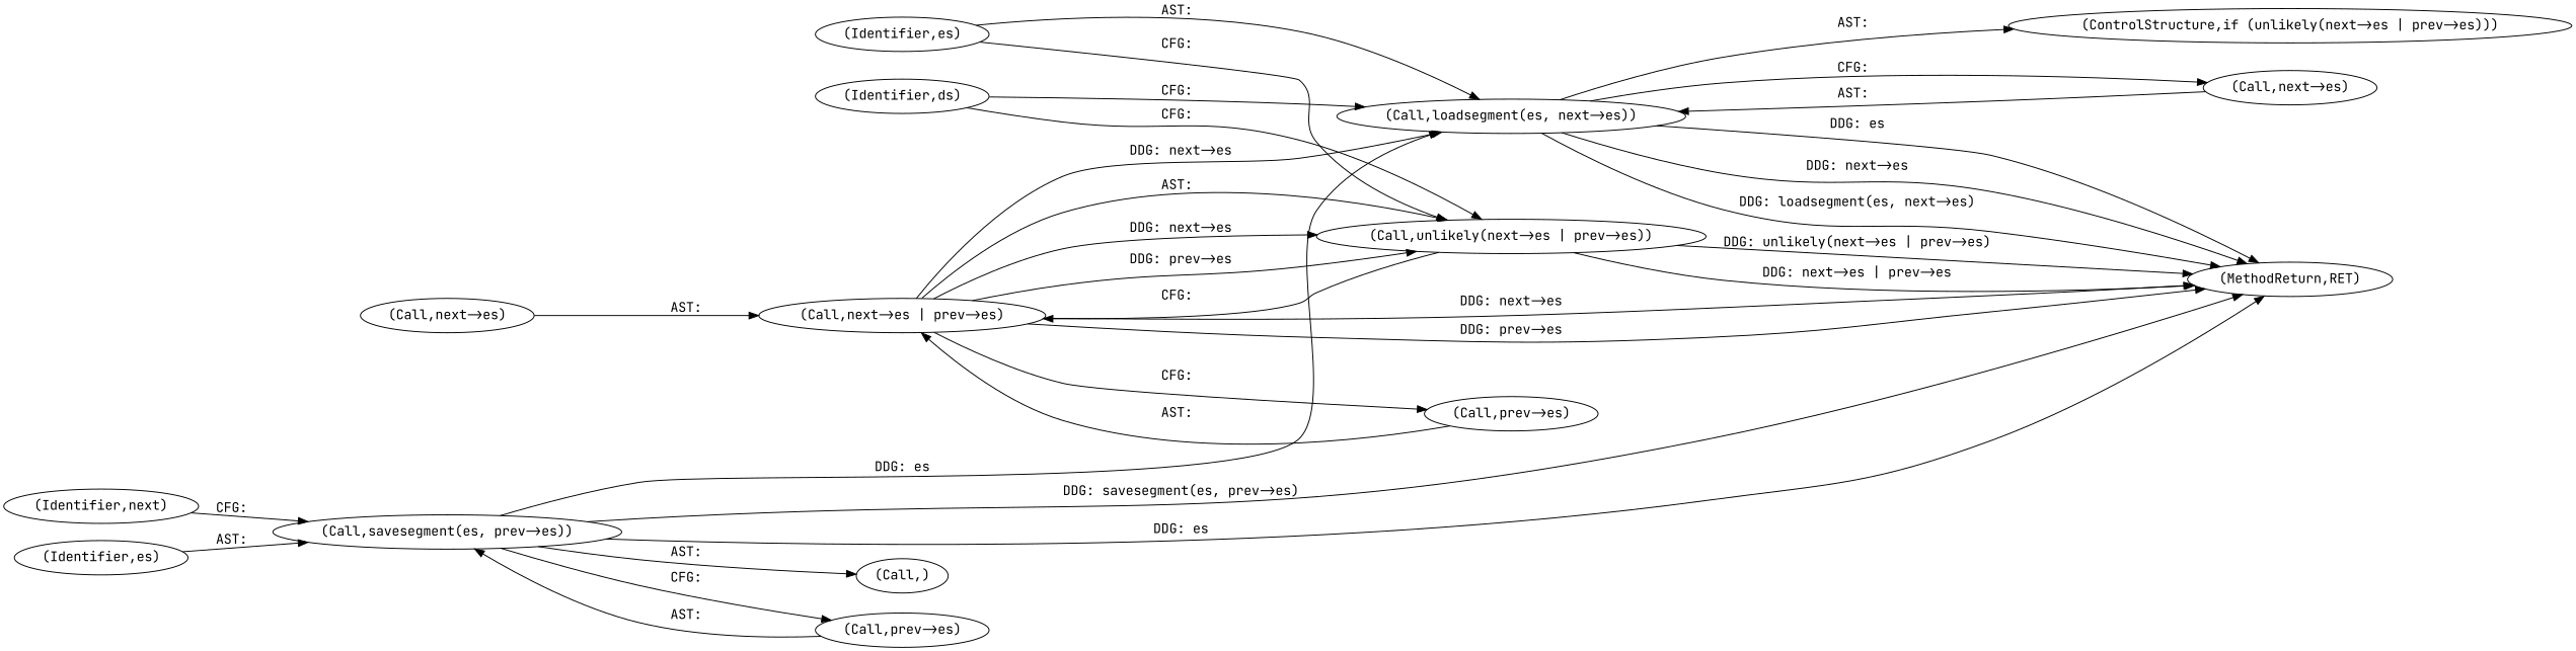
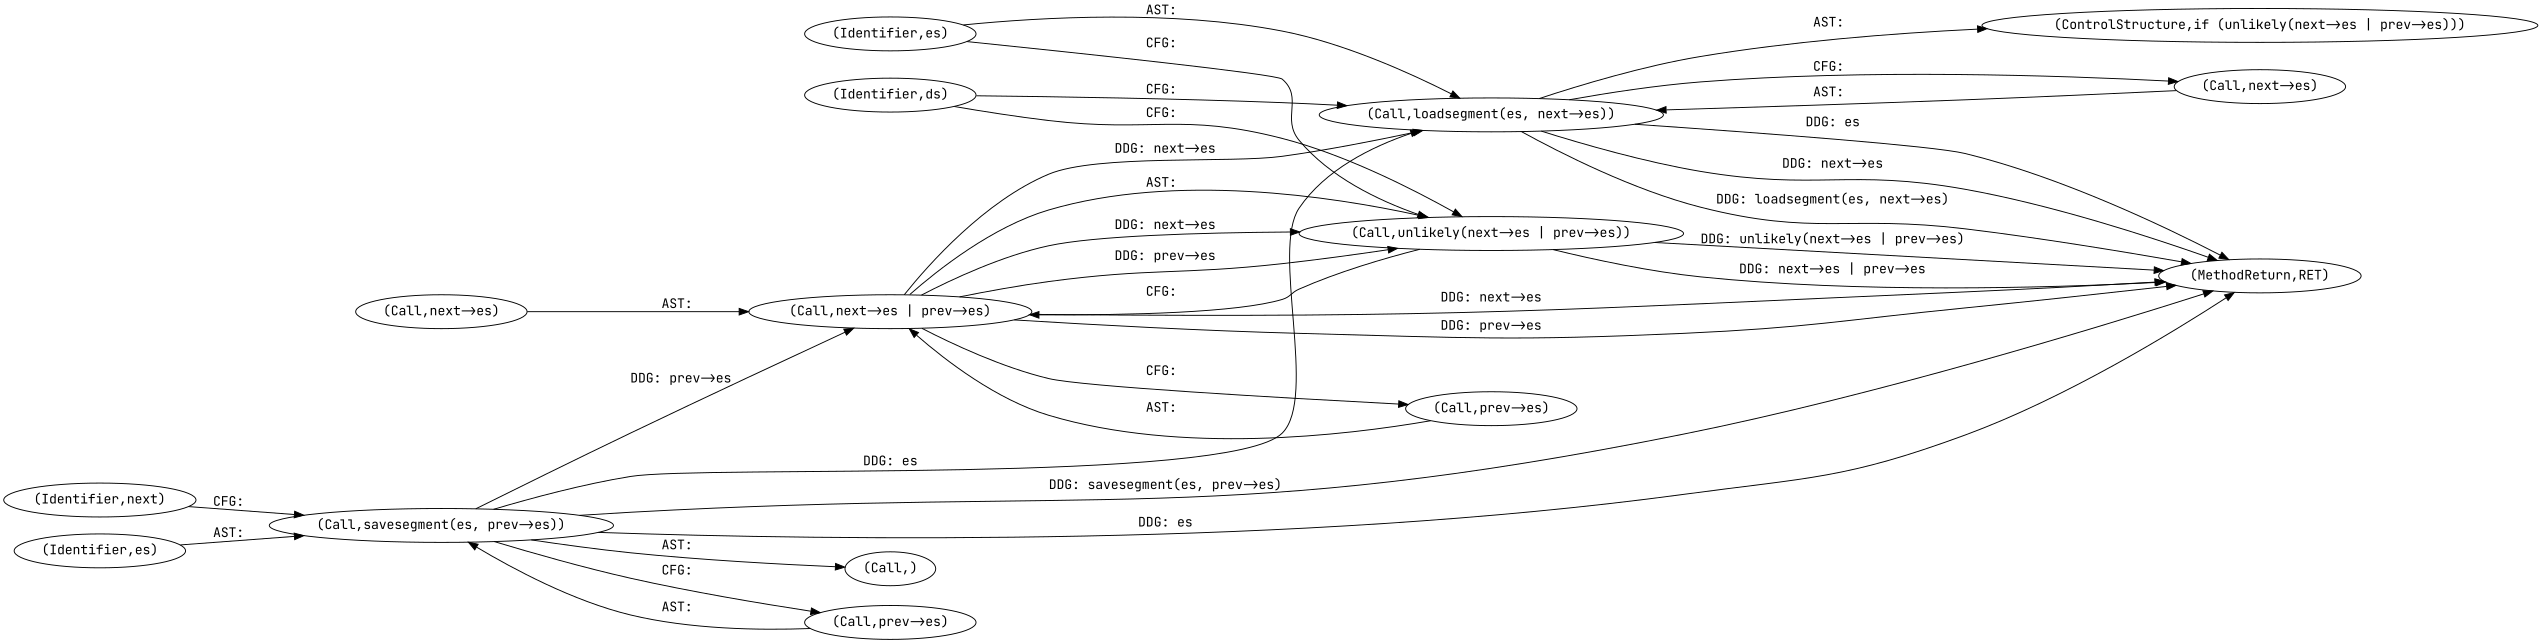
  digraph {
    fontname="JetBrains Mono"
    rankdir=LR
    node [fontname="JetBrains Mono"]
    edge [fontname="JetBrains Mono"]
    n1 [label="(Call,savesegment(es, prev->es))"]
    n2 [label="(Call,next->es | prev->es)"]
    n3 [label="(Call,loadsegment(es, next->es))"]
    n4 [label="(MethodReturn,RET)"]
    n5 [label="(Call,)"]
    n6 [label="(Call,prev->es)"]
    n7 [label="(Call,unlikely(next->es | prev->es))"]
    n8 [label="(Call,prev->es)"]
    n9 [label="(ControlStructure,if (unlikely(next->es | prev->es)))"]
    n10 [label="(Call,next->es)"]
    n11 [label="(Identifier,es)"]
    n12 [label="(Call,next->es)"]
    n13 [label="(Identifier,next)"]
    n14 [label="(Identifier,es)"]
    n15 [label="(Identifier,ds)"]
+   n1 -> n2 [label="DDG: prev->es"]
    n1 -> n3 [label="DDG: es"]
    n1 -> n4 [label="DDG: savesegment(es, prev->es)"]
    n1 -> n4 [label="DDG: es"]
    n1 -> n5 [label="AST: "]
    n1 -> n6 [label="CFG: "]
    n2 -> n3 [label="DDG: next->es"]
    n2 -> n4 [label="DDG: next->es"]
    n2 -> n4 [label="DDG: prev->es"]
    n2 -> n7 [label="AST: "]
    n2 -> n7 [label="DDG: next->es"]
    n2 -> n7 [label="DDG: prev->es"]
    n2 -> n8 [label="CFG: "]
    n3 -> n4 [label="DDG: es"]
    n3 -> n4 [label="DDG: next->es"]
    n3 -> n4 [label="DDG: loadsegment(es, next->es)"]
    n3 -> n9 [label="AST: "]
    n3 -> n10 [label="CFG: "]
    n6 -> n1 [label="AST: "]
    n7 -> n2 [label="CFG: "]
    n7 -> n4 [label="DDG: unlikely(next->es | prev->es)"]
    n7 -> n4 [label="DDG: next->es | prev->es"]
    n8 -> n2 [label="AST: "]
    n10 -> n3 [label="AST: "]
    n11 -> n3 [label="AST: "]
    n11 -> n7 [label="CFG: "]
    n12 -> n2 [label="AST: "]
    n13 -> n1 [label="CFG: "]
    n14 -> n1 [label="AST: "]
    n15 -> n3 [label="CFG: "]
    n15 -> n7 [label="CFG: "]
  }
